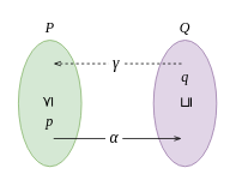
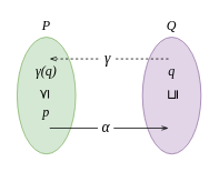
  <mxCell id="0" />
  <mxCell id="1" parent="0" />
  <mxCell id="2" value="" style="ellipse;whiteSpace=wrap;html=1;fillColor=#d5e8d4;strokeColor=#82b366;fontFamily=Times New Roman;" parent="1" vertex="1"><mxGeometry x="20" y="44" width="70" height="140" as="geometry" /></mxCell>
  <mxCell id="3" value="" style="ellipse;whiteSpace=wrap;html=1;fillColor=#e1d5e7;strokeColor=#9673a6;fontFamily=Times New Roman;" parent="1" vertex="1"><mxGeometry x="170" y="44" width="70" height="140" as="geometry" /></mxCell>
  <mxCell id="4" value="P" style="text;html=1;strokeColor=none;fillColor=none;align=center;verticalAlign=middle;whiteSpace=wrap;rounded=0;fontStyle=2;fontFamily=Times New Roman;fontSize=16;" parent="1" vertex="1"><mxGeometry x="35" y="20" width="40" height="20" as="geometry" /></mxCell>
  <mxCell id="5" value="Q" style="text;html=1;strokeColor=none;fillColor=none;align=center;verticalAlign=middle;whiteSpace=wrap;rounded=0;fontStyle=2;fontFamily=Times New Roman;fontSize=16;" parent="1" vertex="1"><mxGeometry x="185" y="20" width="40" height="20" as="geometry" /></mxCell>
  <mxCell id="6" value="p" style="text;html=1;strokeColor=none;fillColor=none;align=center;verticalAlign=middle;whiteSpace=wrap;rounded=0;fontStyle=2;fontFamily=Times New Roman;fontSize=16;" parent="1" vertex="1"><mxGeometry x="35" y="124" width="40" height="20" as="geometry" /></mxCell>
  <mxCell id="7" value="q" style="text;html=1;strokeColor=none;fillColor=none;align=center;verticalAlign=middle;whiteSpace=wrap;rounded=0;fontStyle=2;fontFamily=Times New Roman;fontSize=16;" parent="1" vertex="1"><mxGeometry x="185" y="74" width="40" height="20" as="geometry" /></mxCell>
+ <mxCell id="8" value="γ(q)" style="text;html=1;strokeColor=none;fillColor=none;align=center;verticalAlign=middle;whiteSpace=wrap;rounded=0;fontStyle=2;fontFamily=Times New Roman;fontSize=16;" parent="1" vertex="1"><mxGeometry x="35" y="74" width="40" height="20" as="geometry" /></mxCell>
  <mxCell id="9" style="edgeStyle=orthogonalEdgeStyle;orthogonalLoop=1;jettySize=auto;html=1;exitX=1;exitY=0.5;exitDx=0;exitDy=0;entryX=0;entryY=0.5;entryDx=0;entryDy=0;fontFamily=Times New Roman;fontSize=15;endArrow=openThin;endFill=0;elbow=vertical;" parent="1" source="11" target="12" edge="1"><mxGeometry relative="1" as="geometry" /></mxCell>
  <mxCell id="10" value="&lt;span style=&quot;font-size: 18px;&quot;&gt;&lt;i style=&quot;font-size: 18px;&quot;&gt;&amp;nbsp;α&amp;nbsp;&lt;/i&gt;&lt;/span&gt;" style="edgeLabel;html=1;align=center;verticalAlign=middle;resizable=0;points=[];fontSize=18;fontFamily=Times New Roman;" parent="9" vertex="1" connectable="0"><mxGeometry x="-0.048" y="1" relative="1" as="geometry"><mxPoint x="-2" y="-1" as="offset" /></mxGeometry></mxCell>
  <mxCell id="11" value="" style="shape=image;html=1;verticalAlign=top;verticalLabelPosition=bottom;labelBackgroundColor=#ffffff;imageAspect=0;aspect=fixed;image=https://cdn4.iconfinder.com/data/icons/essential-app-2/16/record-round-circle-dot-128.png;fontFamily=Times New Roman;" parent="1" vertex="1"><mxGeometry x="51" y="149" width="8" height="8" as="geometry" /></mxCell>
  <mxCell id="12" value="" style="shape=image;html=1;verticalAlign=top;verticalLabelPosition=bottom;labelBackgroundColor=#ffffff;imageAspect=0;aspect=fixed;image=https://cdn4.iconfinder.com/data/icons/essential-app-2/16/record-round-circle-dot-128.png;fontFamily=Times New Roman;" parent="1" vertex="1"><mxGeometry x="201" y="149" width="8" height="8" as="geometry" /></mxCell>
  <mxCell id="13" style="orthogonalLoop=1;jettySize=auto;html=1;exitX=0;exitY=0.5;exitDx=0;exitDy=0;entryX=1;entryY=0.5;entryDx=0;entryDy=0;fontFamily=Times New Roman;fontSize=15;endArrow=openThin;endFill=0;dashed=1;" parent="1" source="15" target="16" edge="1"><mxGeometry relative="1" as="geometry" /></mxCell>
  <mxCell id="14" value="&lt;i style=&quot;font-size: 18px;&quot;&gt;&amp;nbsp;γ&amp;nbsp;&lt;/i&gt;" style="edgeLabel;html=1;align=center;verticalAlign=middle;resizable=0;points=[];fontSize=18;fontFamily=Times New Roman;" parent="13" vertex="1" connectable="0"><mxGeometry x="0.014" relative="1" as="geometry"><mxPoint x="-2" y="-1" as="offset" /></mxGeometry></mxCell>
  <mxCell id="15" value="" style="shape=image;html=1;verticalAlign=top;verticalLabelPosition=bottom;labelBackgroundColor=#ffffff;imageAspect=0;aspect=fixed;image=https://cdn4.iconfinder.com/data/icons/essential-app-2/16/record-round-circle-dot-128.png;fontFamily=Times New Roman;" parent="1" vertex="1"><mxGeometry x="201" y="66" width="8" height="8" as="geometry" /></mxCell>
  <mxCell id="16" value="" style="shape=image;html=1;verticalAlign=top;verticalLabelPosition=bottom;labelBackgroundColor=#ffffff;imageAspect=0;aspect=fixed;image=https://cdn4.iconfinder.com/data/icons/essential-app-2/16/record-round-circle-dot-128.png;fontFamily=Times New Roman;" parent="1" vertex="1"><mxGeometry x="51" y="66" width="8" height="8" as="geometry" /></mxCell>
  <mxCell id="17" value="⪯" style="text;html=1;strokeColor=none;fillColor=none;align=center;verticalAlign=middle;whiteSpace=wrap;rounded=0;fontFamily=Times New Roman;fontSize=16;rotation=-90;fontStyle=0" parent="1" vertex="1"><mxGeometry x="33" y="103" width="40" height="20" as="geometry" /></mxCell>
  <mxCell id="18" value="⊑" style="text;html=1;strokeColor=none;fillColor=none;align=center;verticalAlign=middle;whiteSpace=wrap;rounded=0;fontFamily=Times New Roman;fontSize=16;rotation=-90;fontStyle=0" parent="1" vertex="1"><mxGeometry x="185" y="103" width="40" height="20" as="geometry" /></mxCell>
